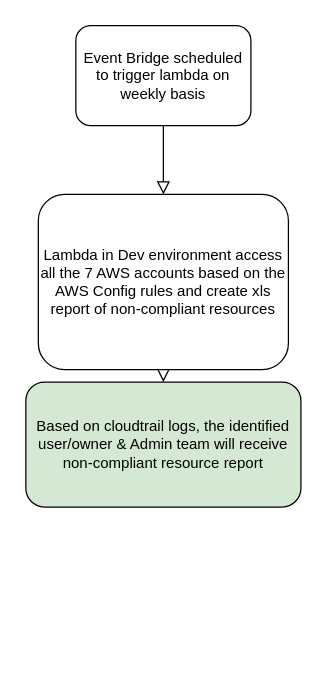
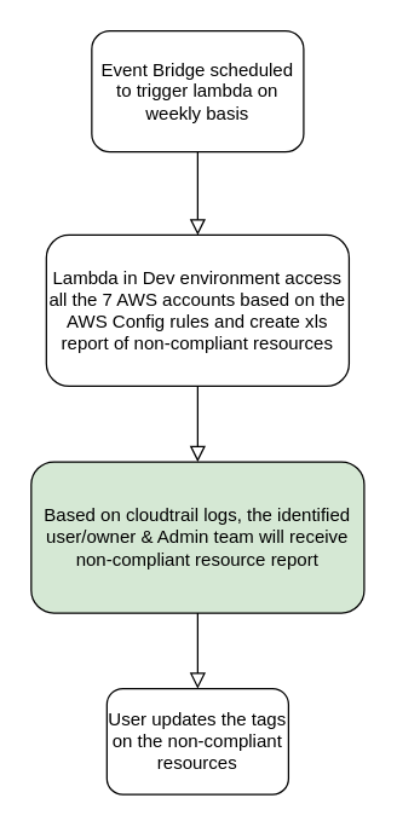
  <mxCell id="0" />
  <mxCell id="1" parent="0" />
  <mxCell id="2" value="Event Bridge scheduled to trigger lambda on weekly basis" style="rounded=1;whiteSpace=wrap;html=1;fontSize=12;glass=0;strokeWidth=1;shadow=0;" vertex="1" parent="1"><mxGeometry x="60" y="20" width="140" height="80" as="geometry" /></mxCell>
  <mxCell id="3" value="" style="rounded=0;html=1;jettySize=auto;orthogonalLoop=1;fontSize=11;endArrow=block;endFill=0;endSize=8;strokeWidth=1;shadow=0;labelBackgroundColor=none;edgeStyle=orthogonalEdgeStyle;exitX=0.5;exitY=1;exitDx=0;exitDy=0;" edge="1" parent="1" source="7"><mxGeometry y="20" relative="1" as="geometry"><mxPoint as="offset" /><mxPoint x="130" y="265" as="sourcePoint" /><mxPoint x="130" y="305" as="targetPoint" /></mxGeometry></mxCell>
  <mxCell id="4" value="" style="edgeStyle=orthogonalEdgeStyle;rounded=0;html=1;jettySize=auto;orthogonalLoop=1;fontSize=11;endArrow=block;endFill=0;endSize=8;strokeWidth=1;shadow=0;labelBackgroundColor=none;exitX=0.5;exitY=1;exitDx=0;exitDy=0;entryX=0.5;entryY=0;entryDx=0;entryDy=0;" edge="1" parent="1" source="2" target="7"><mxGeometry y="10" relative="1" as="geometry"><mxPoint as="offset" /><mxPoint x="180" y="225" as="sourcePoint" /><mxPoint x="300" y="105" as="targetPoint" /></mxGeometry></mxCell>
- <mxCell id="7" value="Lambda in Dev environment access all the 7 AWS accounts based on the AWS Config rules and create xls report of non-compliant resources" style="rounded=1;whiteSpace=wrap;html=1;fontSize=12;glass=0;strokeWidth=1;shadow=0;" vertex="1" parent="1"><mxGeometry x="30" y="155" width="200" height="140" as="geometry" /></mxCell>
+ <mxCell id="5" value="" style="rounded=0;html=1;jettySize=auto;orthogonalLoop=1;fontSize=11;endArrow=block;endFill=0;endSize=8;strokeWidth=1;shadow=0;labelBackgroundColor=none;edgeStyle=orthogonalEdgeStyle;exitX=0.5;exitY=1;exitDx=0;exitDy=0;" edge="1" parent="1" source="8" target="6"><mxGeometry x="0.333" y="20" relative="1" as="geometry"><mxPoint as="offset" /><mxPoint x="130" y="385" as="sourcePoint" /></mxGeometry></mxCell>
+ <mxCell id="6" value="User updates the tags on the non-compliant resources" style="rounded=1;whiteSpace=wrap;html=1;fontSize=12;glass=0;strokeWidth=1;shadow=0;" vertex="1" parent="1"><mxGeometry x="70" y="455" width="120" height="70" as="geometry" /></mxCell>
+ <mxCell id="7" value="Lambda in Dev environment access all the 7 AWS accounts based on the AWS Config rules and create xls report of non-compliant resources" style="rounded=1;whiteSpace=wrap;html=1;fontSize=12;glass=0;strokeWidth=1;shadow=0;" vertex="1" parent="1"><mxGeometry x="30" y="155" width="200" height="100" as="geometry" /></mxCell>
  <mxCell id="8" value="Based on cloudtrail logs, the identified user/owner &amp;amp; Admin team will receive non-compliant resource report" style="rounded=1;whiteSpace=wrap;html=1;fontSize=12;glass=0;strokeWidth=1;shadow=0;fillColor=#d5e8d4;" vertex="1" parent="1"><mxGeometry x="20" y="305" width="220" height="100" as="geometry" /></mxCell>
